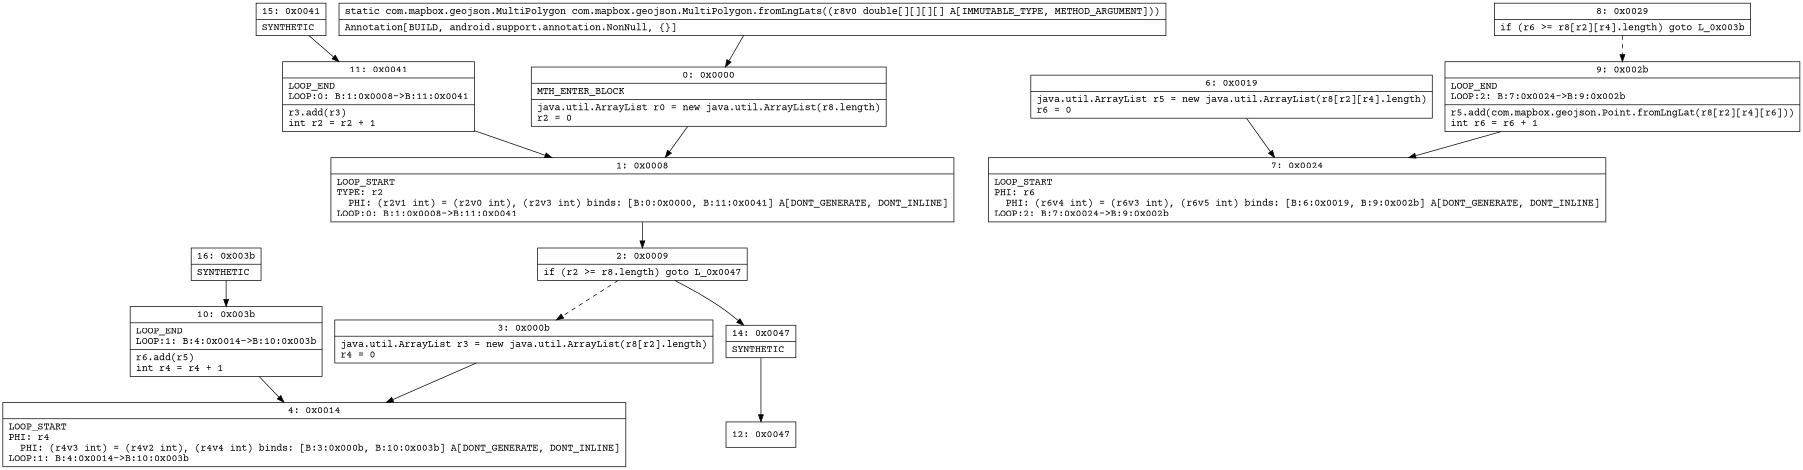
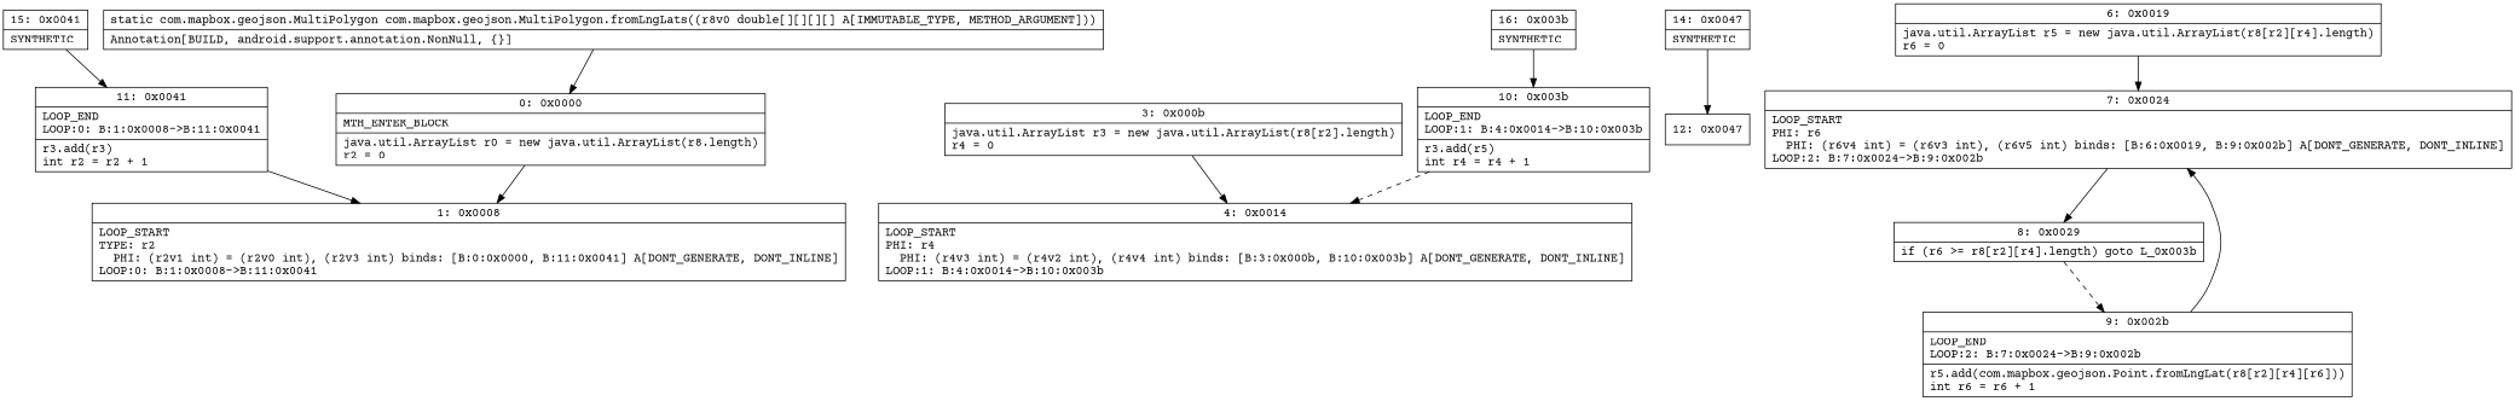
  digraph {
    fontname="Courier Prime"
    node [fontname="Courier Prime" shape=record]
    edge [fontname="Courier Prime"]
    n1 [label="{0\:\ 0x0000|MTH_ENTER_BLOCK\l|java.util.ArrayList r0 = new java.util.ArrayList(r8.length)\lr2 = 0\l}"]
    n2 [label="{1\:\ 0x0008|LOOP_START\lTYPE: r2 \l  PHI: (r2v1 int) = (r2v0 int), (r2v3 int) binds: [B:0:0x0000, B:11:0x0041] A[DONT_GENERATE, DONT_INLINE]\lLOOP:0: B:1:0x0008\-\>B:11:0x0041\l}"]
-   n3 [label="{2\:\ 0x0009|if (r2 \>= r8.length) goto L_0x0047\l}"]
    n4 [label="{3\:\ 0x000b|java.util.ArrayList r3 = new java.util.ArrayList(r8[r2].length)\lr4 = 0\l}"]
    n5 [label="{14\:\ 0x0047|SYNTHETIC\l}"]
    n6 [label="{4\:\ 0x0014|LOOP_START\lPHI: r4 \l  PHI: (r4v3 int) = (r4v2 int), (r4v4 int) binds: [B:3:0x000b, B:10:0x003b] A[DONT_GENERATE, DONT_INLINE]\lLOOP:1: B:4:0x0014\-\>B:10:0x003b\l}"]
    n7 [label="{12\:\ 0x0047}"]
    n8 [label="{6\:\ 0x0019|java.util.ArrayList r5 = new java.util.ArrayList(r8[r2][r4].length)\lr6 = 0\l}"]
    n9 [label="{7\:\ 0x0024|LOOP_START\lPHI: r6 \l  PHI: (r6v4 int) = (r6v3 int), (r6v5 int) binds: [B:6:0x0019, B:9:0x002b] A[DONT_GENERATE, DONT_INLINE]\lLOOP:2: B:7:0x0024\-\>B:9:0x002b\l}"]
    n10 [label="{15\:\ 0x0041|SYNTHETIC\l}"]
    n11 [label="{11\:\ 0x0041|LOOP_END\lLOOP:0: B:1:0x0008\-\>B:11:0x0041\l|r3.add(r3)\lint r2 = r2 + 1\l}"]
    n12 [label="{8\:\ 0x0029|if (r6 \>= r8[r2][r4].length) goto L_0x003b\l}"]
    n13 [label="{9\:\ 0x002b|LOOP_END\lLOOP:2: B:7:0x0024\-\>B:9:0x002b\l|r5.add(com.mapbox.geojson.Point.fromLngLat(r8[r2][r4][r6]))\lint r6 = r6 + 1\l}"]
    n14 [label="{16\:\ 0x003b|SYNTHETIC\l}"]
-   n15 [label="{10\:\ 0x003b|LOOP_END\lLOOP:1: B:4:0x0014\-\>B:10:0x003b\l|r6.add(r5)\lint r4 = r4 + 1\l}"]
+   n15 [label="{10\:\ 0x003b|LOOP_END\lLOOP:1: B:4:0x0014\-\>B:10:0x003b\l|r3.add(r5)\lint r4 = r4 + 1\l}"]
    n16 [label="{static com.mapbox.geojson.MultiPolygon com.mapbox.geojson.MultiPolygon.fromLngLats((r8v0 double[][][][] A[IMMUTABLE_TYPE, METHOD_ARGUMENT]))  | Annotation[BUILD, android.support.annotation.NonNull, \{\}]\l}"]
    n1 -> n2
-   n2 -> n3
-   n3 -> n4 [style=dashed]
-   n3 -> n5
    n4 -> n6
    n5 -> n7
    n8 -> n9
+   n9 -> n12
    n10 -> n11
    n11 -> n2
    n12 -> n13 [style=dashed]
    n13 -> n9
    n14 -> n15
-   n15 -> n6
+   n15 -> n6 [style=dashed]
    n16 -> n1
  }
